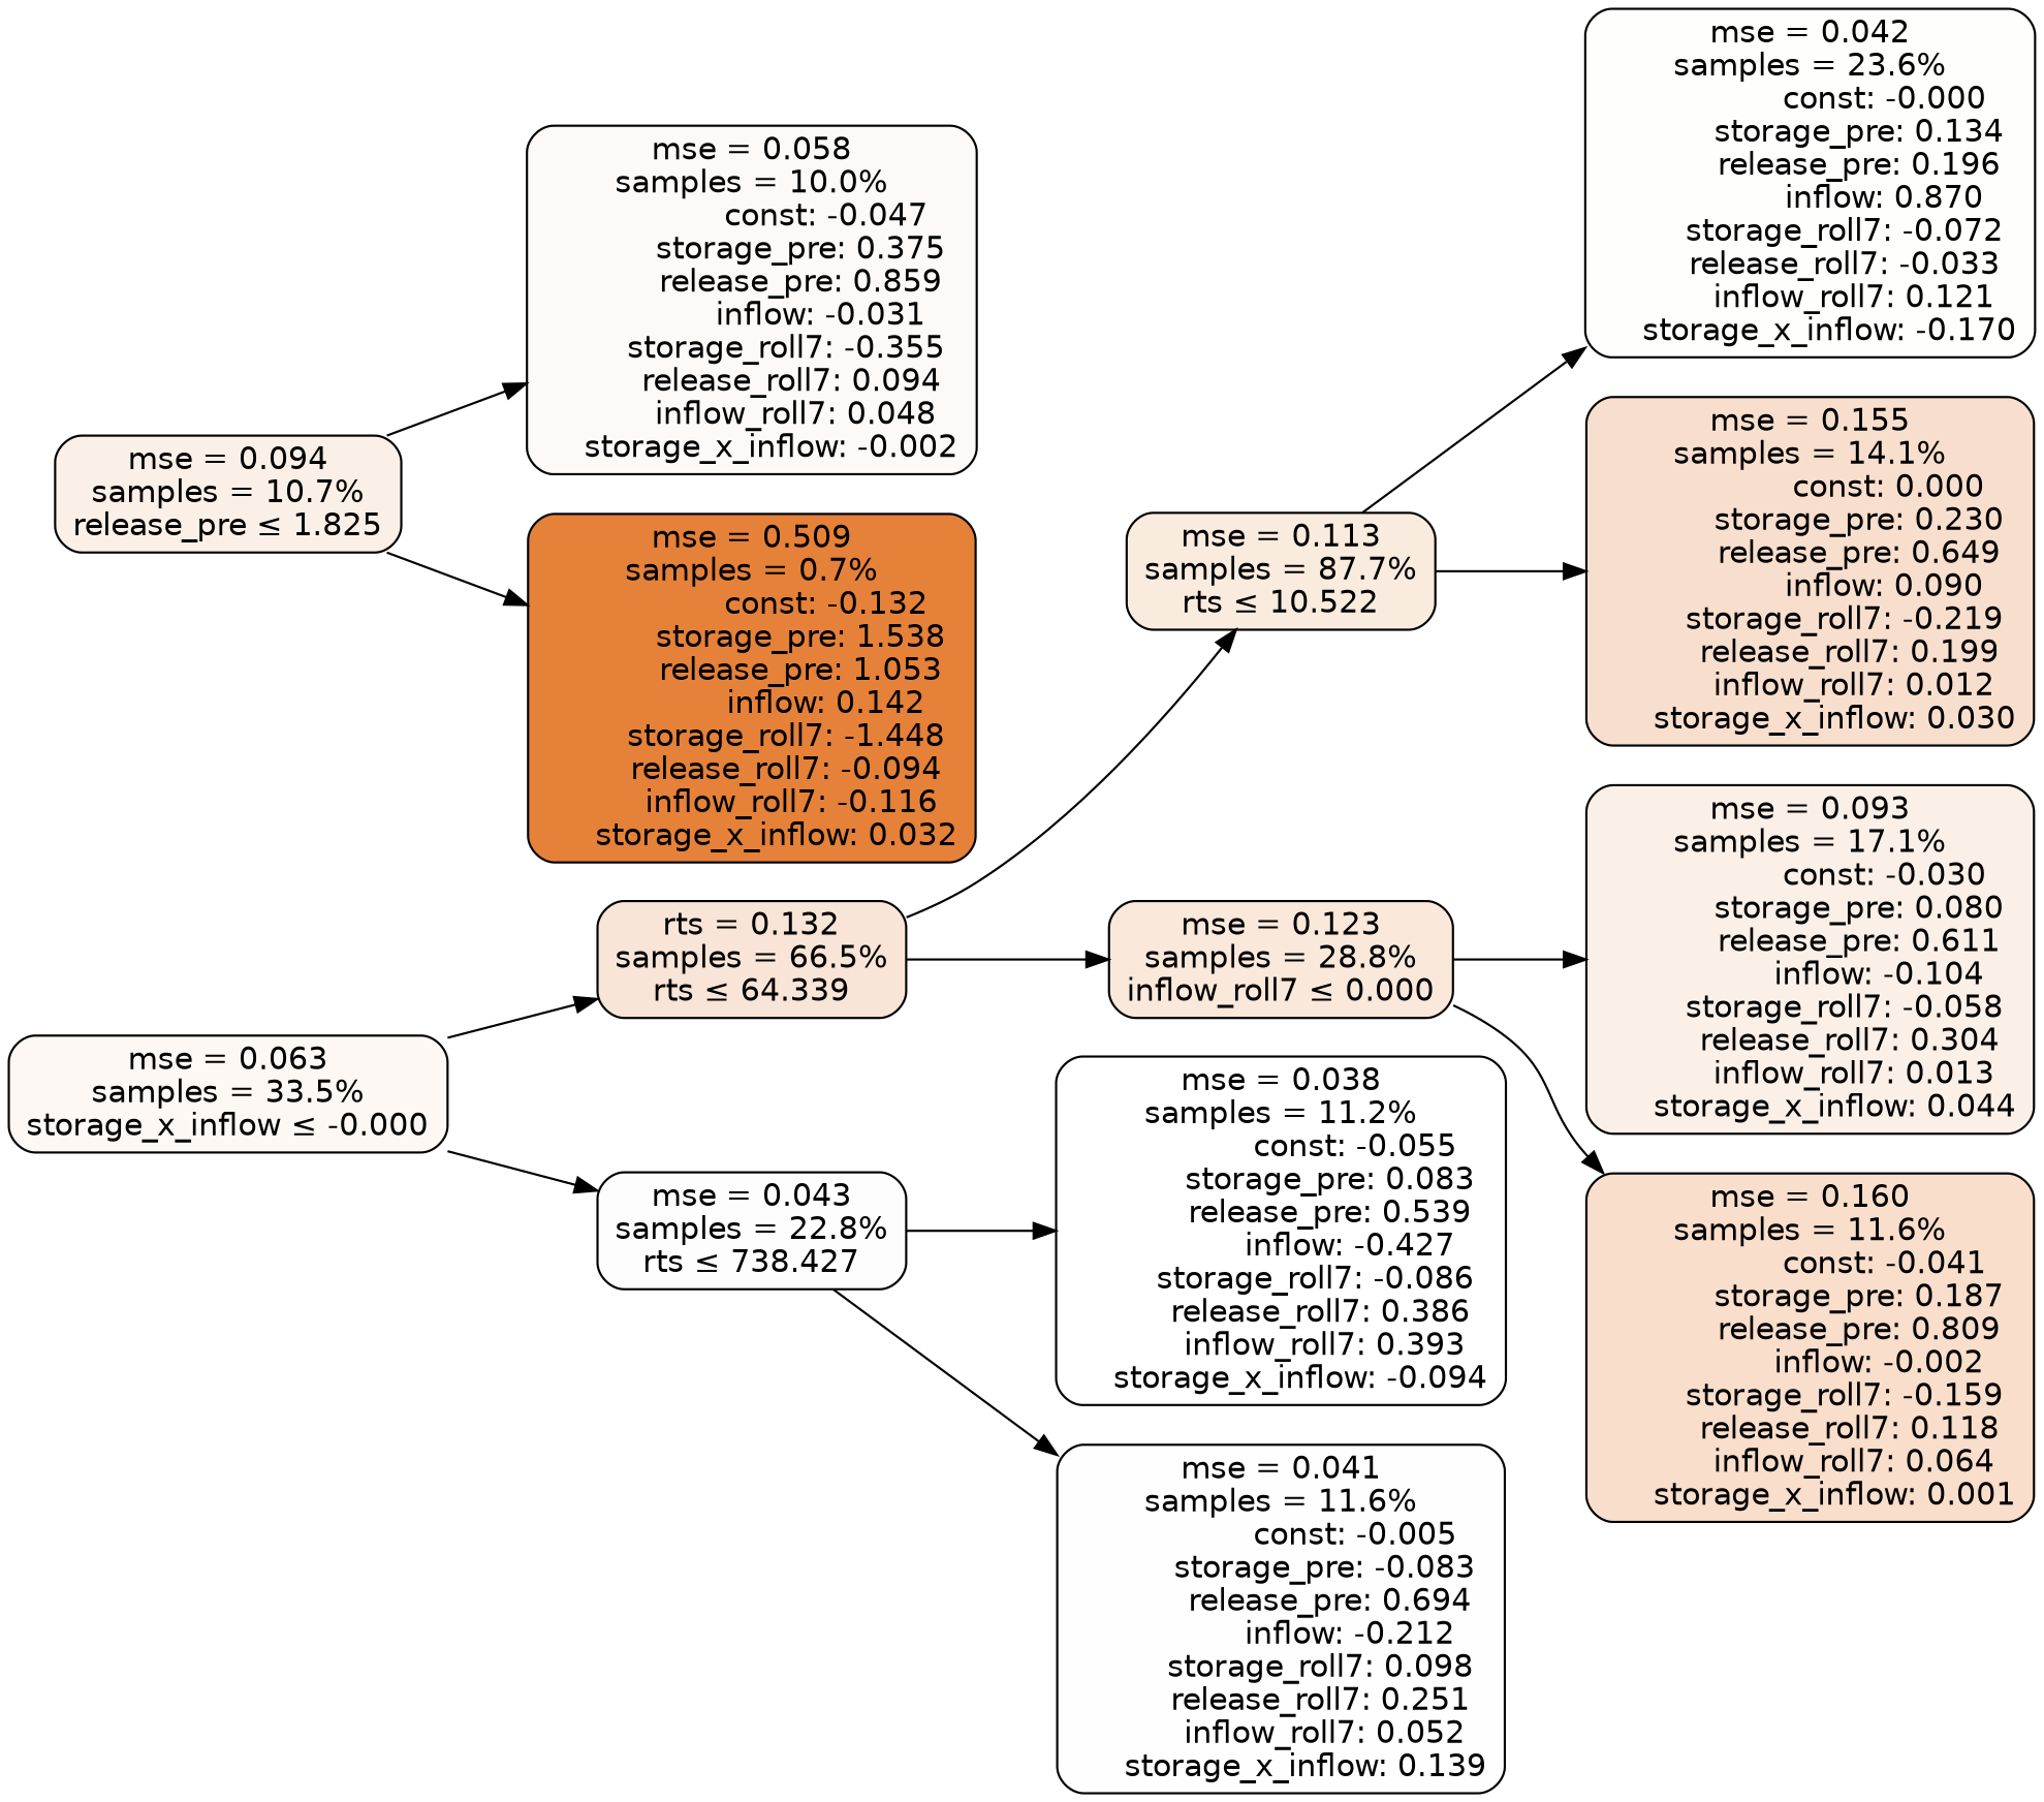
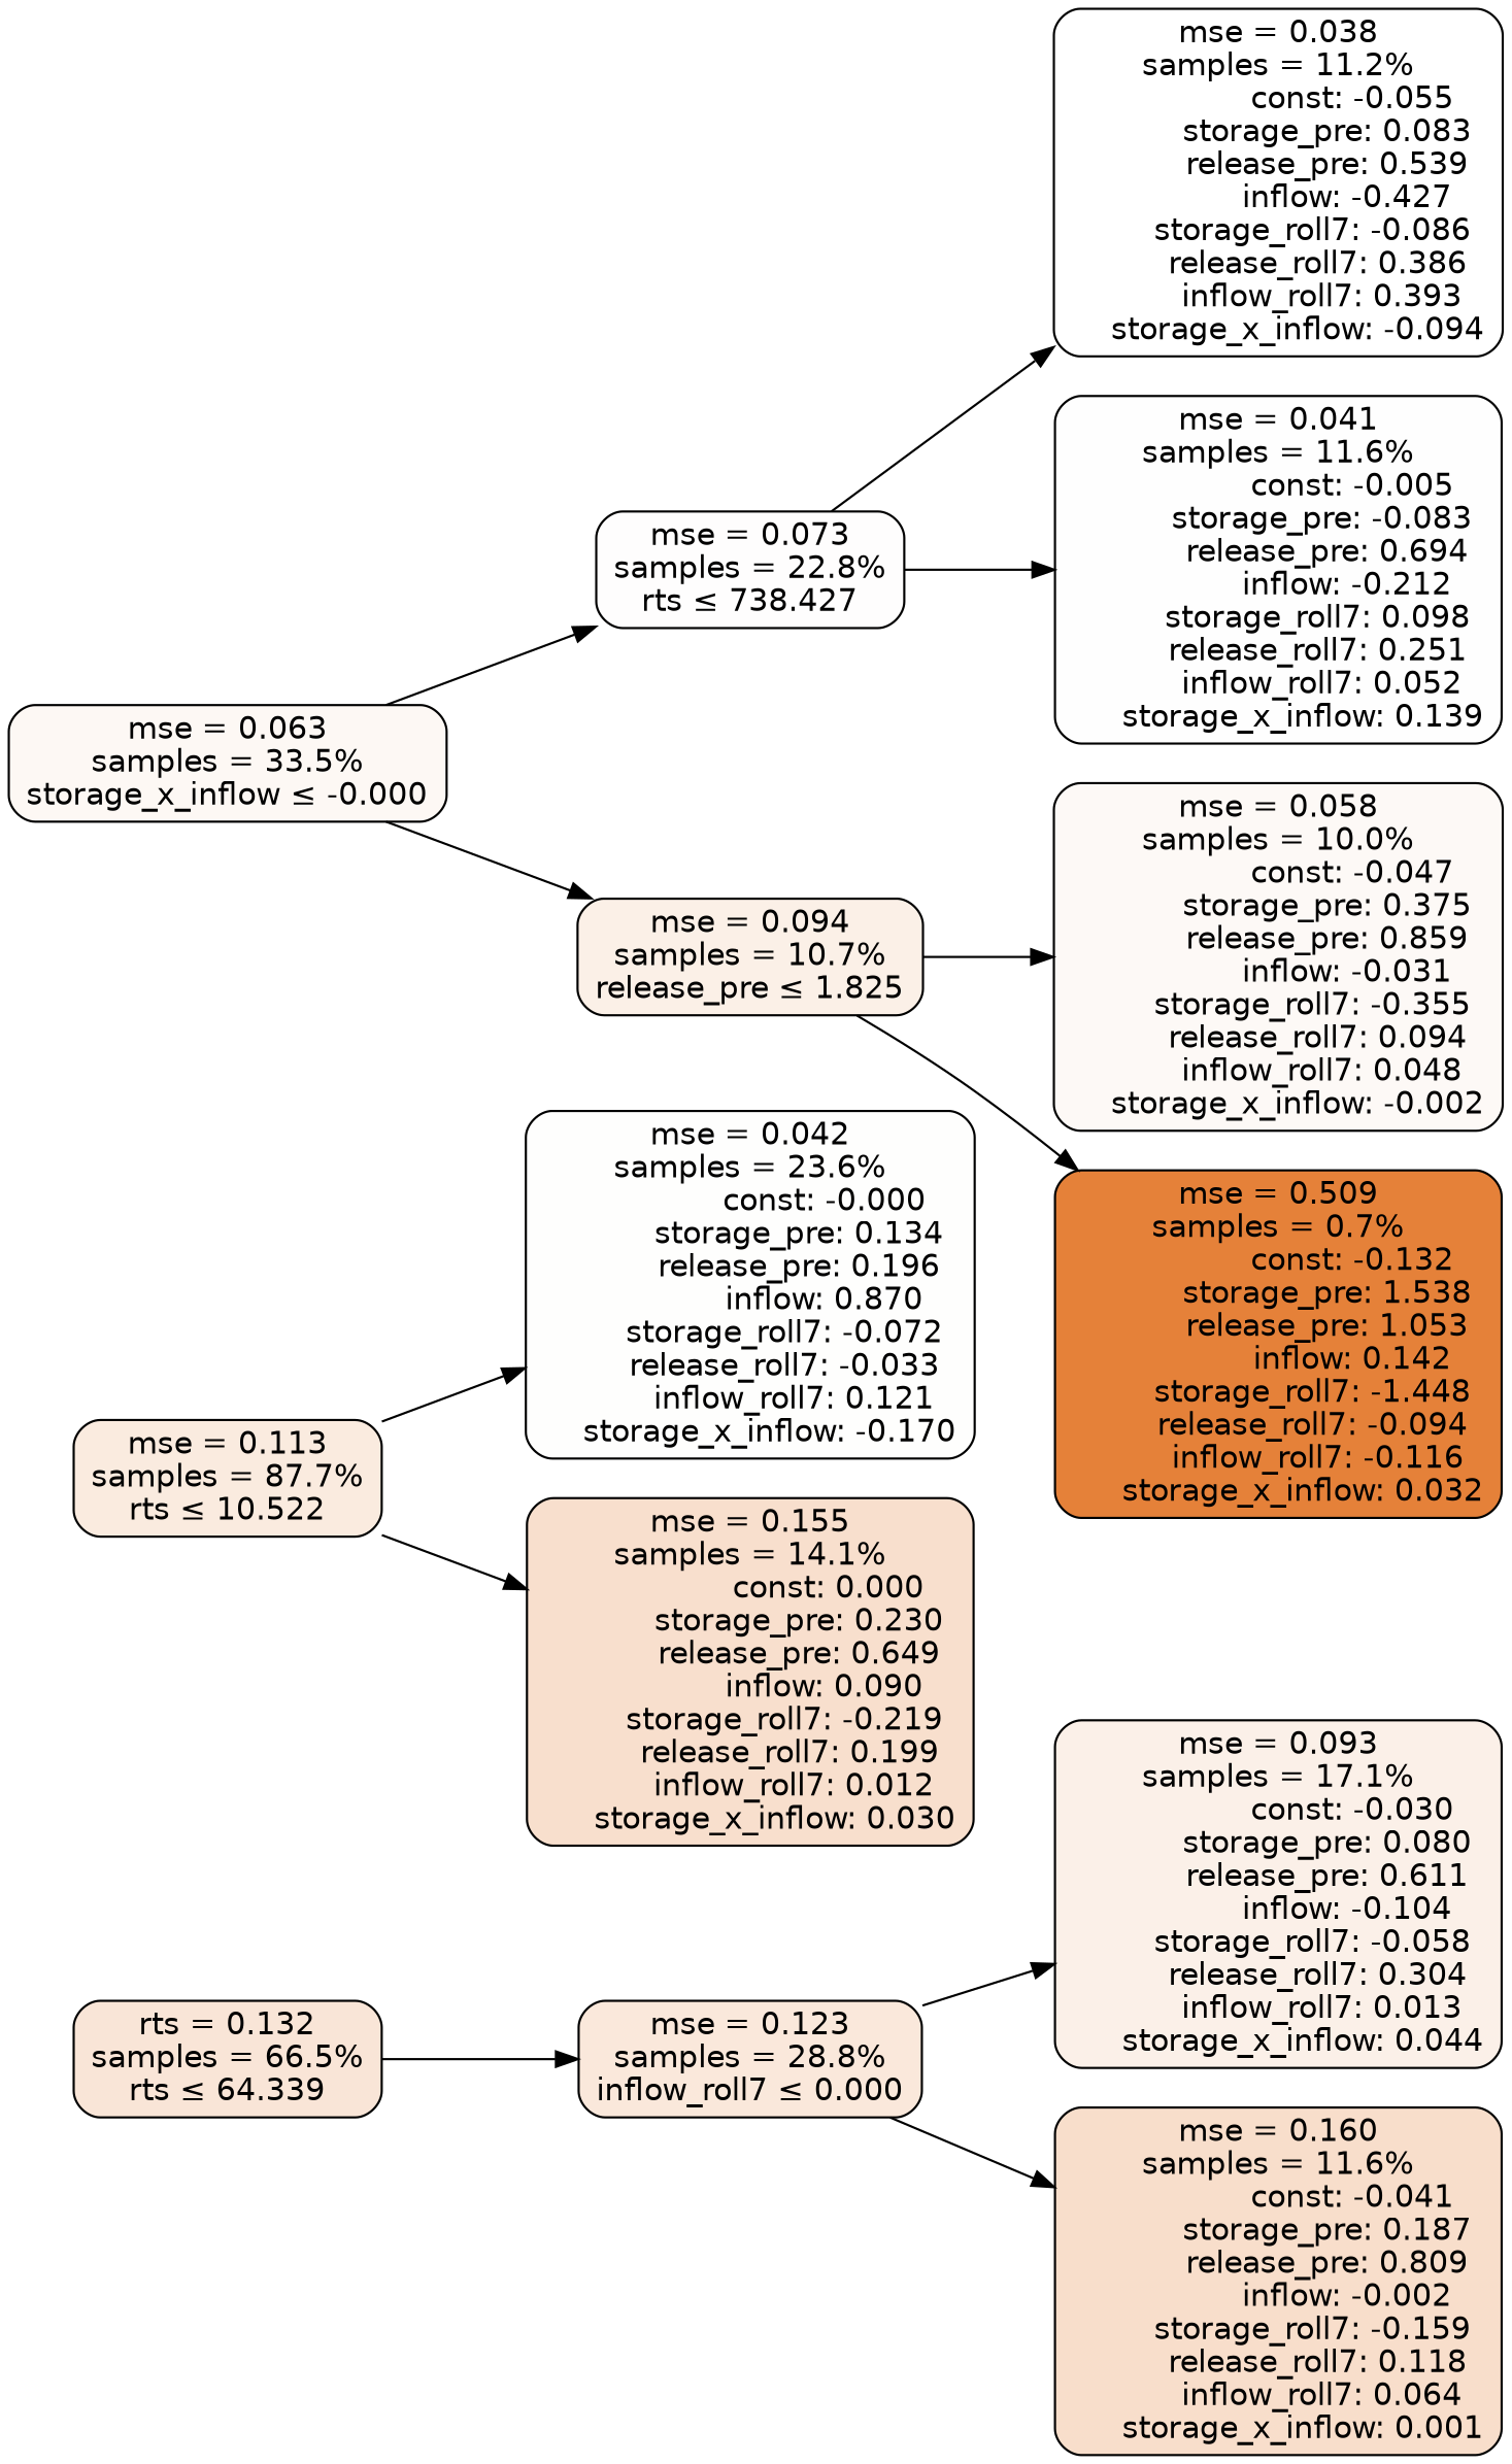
  digraph {
    rankdir=LR
    node [color=black fontname=helvetica shape=rectangle style="filled, rounded"]
    edge [fontname=helvetica]
    n1 [fillcolor="#f9e5d7" label="rts = 0.132\nsamples = 66.5%\nrts &le; 64.339"]
    n2 [fillcolor="#faebdf" label="mse = 0.113\nsamples = 87.7%\nrts &le; 10.522"]
    n3 [fillcolor="#fae8db" label="mse = 0.123\nsamples = 28.8%\ninflow_roll7 &le; 0.000"]
    n4 [fillcolor="#fdf8f4" label="mse = 0.063\nsamples = 33.5%\nstorage_x_inflow &le; -0.000"]
-   n5 [fillcolor="#fefdfd" label="mse = 0.043\nsamples = 22.8%\nrts &le; 738.427"]
+   n5 [fillcolor="#fefdfd" label="mse = 0.073\nsamples = 22.8%\nrts &le; 738.427"]
    n6 [fillcolor="#fbf0e7" label="mse = 0.094\nsamples = 10.7%\nrelease_pre &le; 1.825"]
    n7 [fillcolor="#fefefd" label="mse = 0.042\nsamples = 23.6%\n               const: -0.000\n          storage_pre: 0.134\n          release_pre: 0.196\n               inflow: 0.870\n       storage_roll7: -0.072\n       release_roll7: -0.033\n         inflow_roll7: 0.121\n    storage_x_inflow: -0.170"]
    n8 [fillcolor="#f8dfcd" label="mse = 0.155\nsamples = 14.1%\n                const: 0.000\n          storage_pre: 0.230\n          release_pre: 0.649\n               inflow: 0.090\n       storage_roll7: -0.219\n        release_roll7: 0.199\n         inflow_roll7: 0.012\n     storage_x_inflow: 0.030"]
    n9 [fillcolor="#fbf0e8" label="mse = 0.093\nsamples = 17.1%\n               const: -0.030\n          storage_pre: 0.080\n          release_pre: 0.611\n              inflow: -0.104\n       storage_roll7: -0.058\n        release_roll7: 0.304\n         inflow_roll7: 0.013\n     storage_x_inflow: 0.044"]
    n10 [fillcolor="#f8decb" label="mse = 0.160\nsamples = 11.6%\n               const: -0.041\n          storage_pre: 0.187\n          release_pre: 0.809\n              inflow: -0.002\n       storage_roll7: -0.159\n        release_roll7: 0.118\n         inflow_roll7: 0.064\n     storage_x_inflow: 0.001"]
    n11 [fillcolor="#ffffff" label="mse = 0.038\nsamples = 11.2%\n               const: -0.055\n          storage_pre: 0.083\n          release_pre: 0.539\n              inflow: -0.427\n       storage_roll7: -0.086\n        release_roll7: 0.386\n         inflow_roll7: 0.393\n    storage_x_inflow: -0.094"]
    n12 [fillcolor="#fefefe" label="mse = 0.041\nsamples = 11.6%\n               const: -0.005\n         storage_pre: -0.083\n          release_pre: 0.694\n              inflow: -0.212\n        storage_roll7: 0.098\n        release_roll7: 0.251\n         inflow_roll7: 0.052\n     storage_x_inflow: 0.139"]
    n13 [fillcolor="#fdf9f6" label="mse = 0.058\nsamples = 10.0%\n               const: -0.047\n          storage_pre: 0.375\n          release_pre: 0.859\n              inflow: -0.031\n       storage_roll7: -0.355\n        release_roll7: 0.094\n         inflow_roll7: 0.048\n    storage_x_inflow: -0.002"]
    n14 [fillcolor="#e58139" label="mse = 0.509\nsamples = 0.7%\n               const: -0.132\n          storage_pre: 1.538\n          release_pre: 1.053\n               inflow: 0.142\n       storage_roll7: -1.448\n       release_roll7: -0.094\n        inflow_roll7: -0.116\n     storage_x_inflow: 0.032"]
-   n1 -> n2
    n1 -> n3
    n2 -> n7
    n2 -> n8
    n3 -> n9
    n3 -> n10
    n4 -> n5
-   n4 -> n1
+   n4 -> n6
    n5 -> n11
    n5 -> n12
    n6 -> n13
    n6 -> n14
  }
